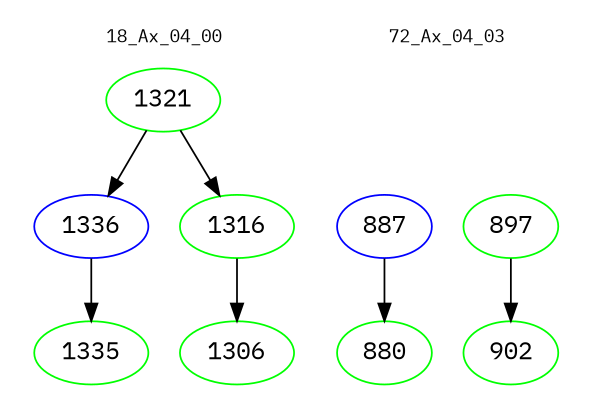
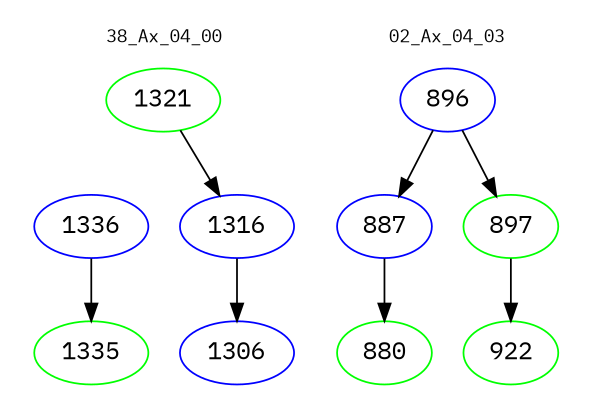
  digraph {
    fontname="IBM Plex Mono"
    node [color=green fontname="IBM Plex Mono"]
    edge [color=black fontname="IBM Plex Mono"]
    n1 [label=1321]
    n2 [color=blue label=1336]
-   n3 [label=1316]
+   n3 [color=blue label=1316]
    n4 [label=1335]
-   n5 [label=1306]
+   n5 [color=blue label=1306]
+   n6 [color=blue label=896]
    n7 [color=blue label=887]
    n8 [label=897]
    n9 [label=880]
-   n10 [label=902]
+   n10 [label=922]
    subgraph cluster_1 {
      color=white
      fontsize=10
-     label="18_Ax_04_00"
+     label="38_Ax_04_00"
      n1
      n2
      n3
      n4
      n5
    }
    subgraph cluster_2 {
      color=white
      fontsize=10
-     label="72_Ax_04_03"
+     label="02_Ax_04_03"
+     n6
      n7
      n8
      n9
      n10
    }
-   n1 -> n2
    n1 -> n3
    n2 -> n4
    n3 -> n5
+   n6 -> n7
+   n6 -> n8
    n7 -> n9
    n8 -> n10
  }
